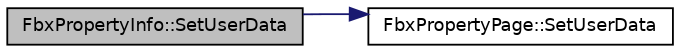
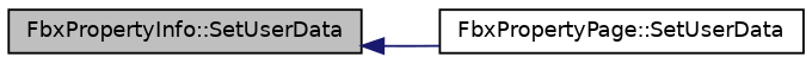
  digraph {
    rankdir=LR
    node [color=black fontname=Helvetica fontsize=10 shape=record style=filled]
    n1 [fillcolor=grey75 fontcolor=black height=0.2 label="FbxPropertyInfo::SetUserData" width=0.4]
    n2 [fillcolor=white height=0.2 label="FbxPropertyPage::SetUserData" width=0.4]
-   n2 -> n1 [color=midnightblue dir=back fontname=Helvetica fontsize=10 labelfontname=Helvetica labelfontsize=10 style=solid]
+   n1 -> n2 [color=midnightblue dir=back fontname=Helvetica fontsize=10 labelfontname=Helvetica labelfontsize=10 style=solid]
  }
